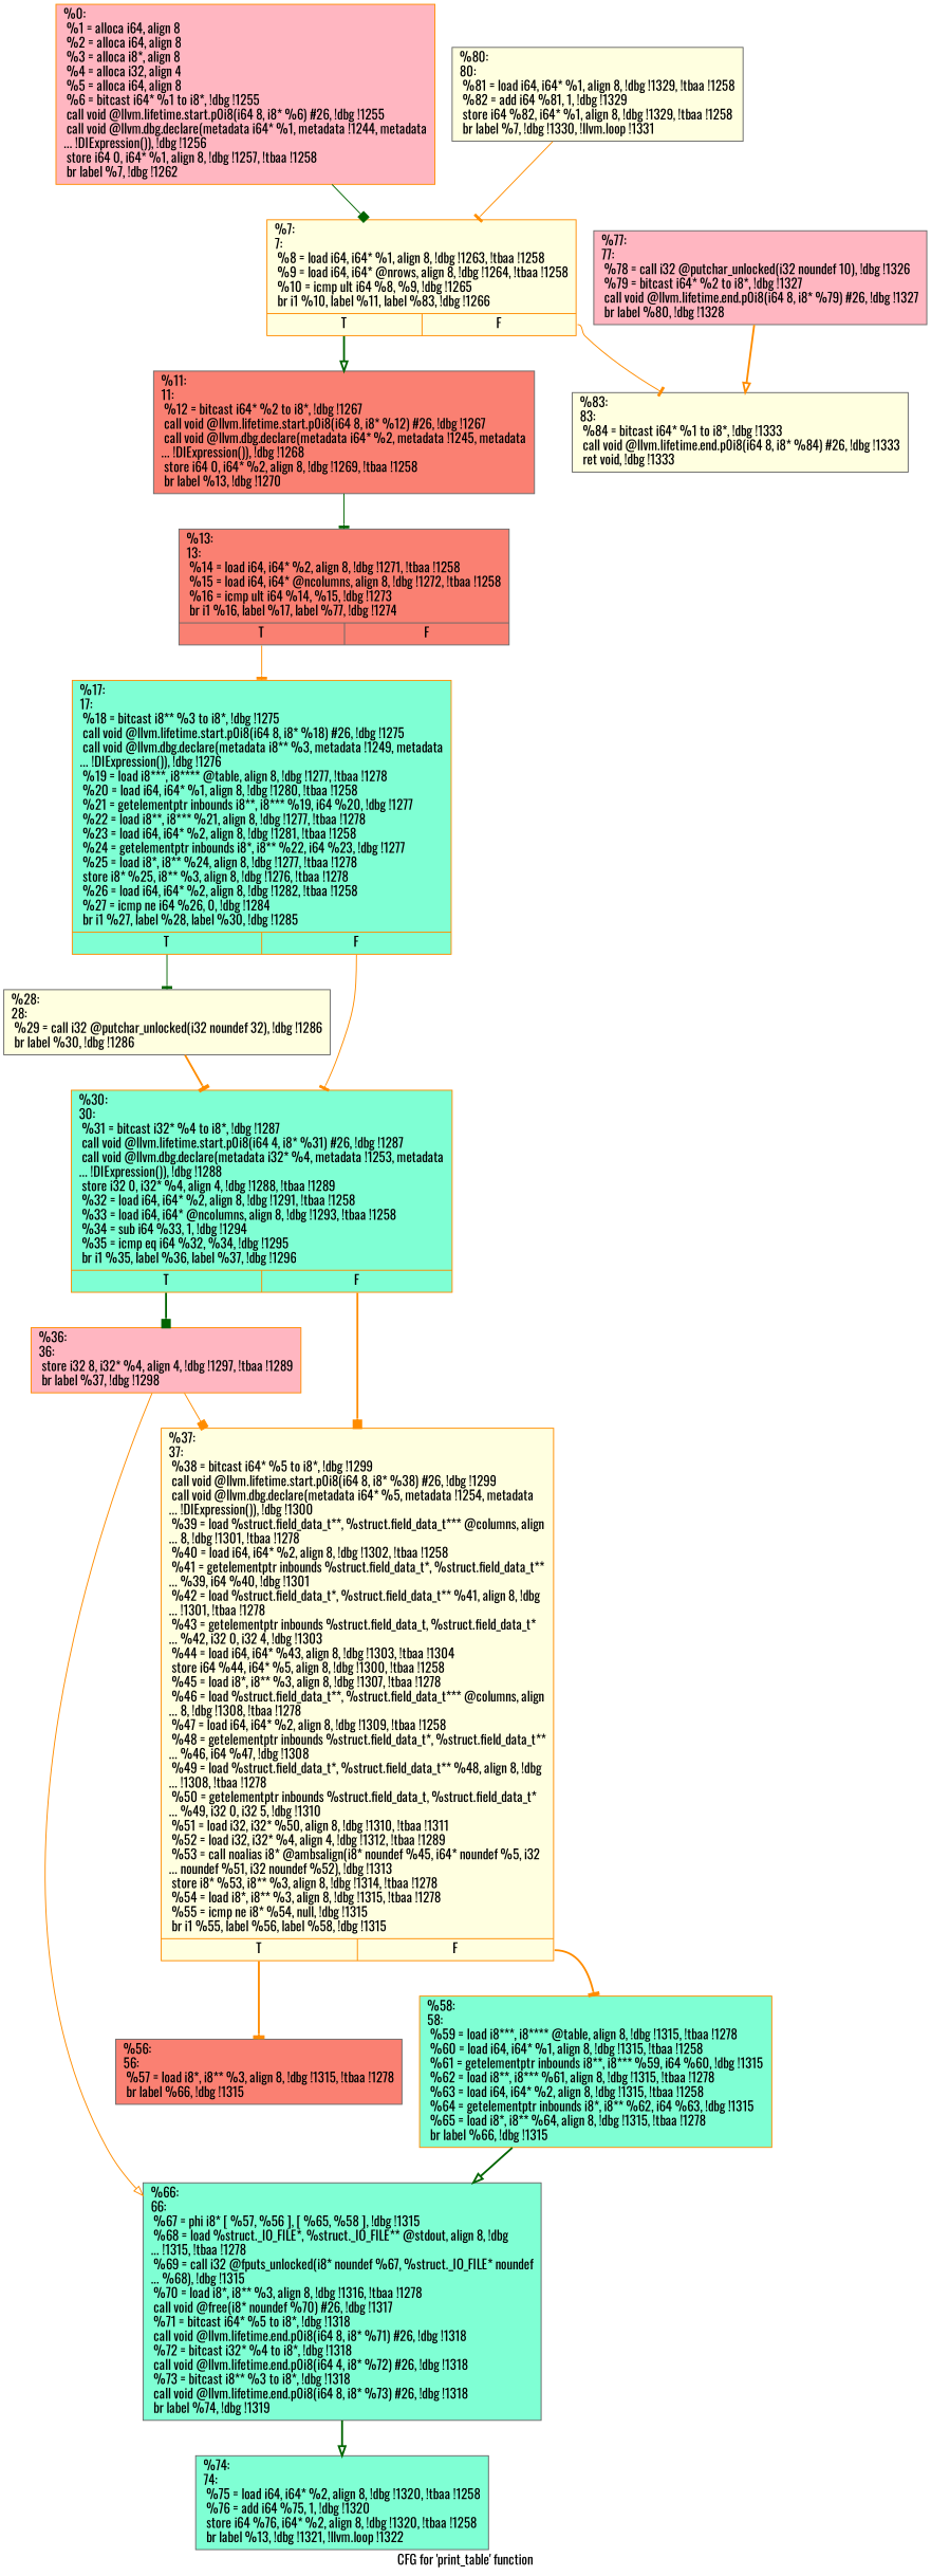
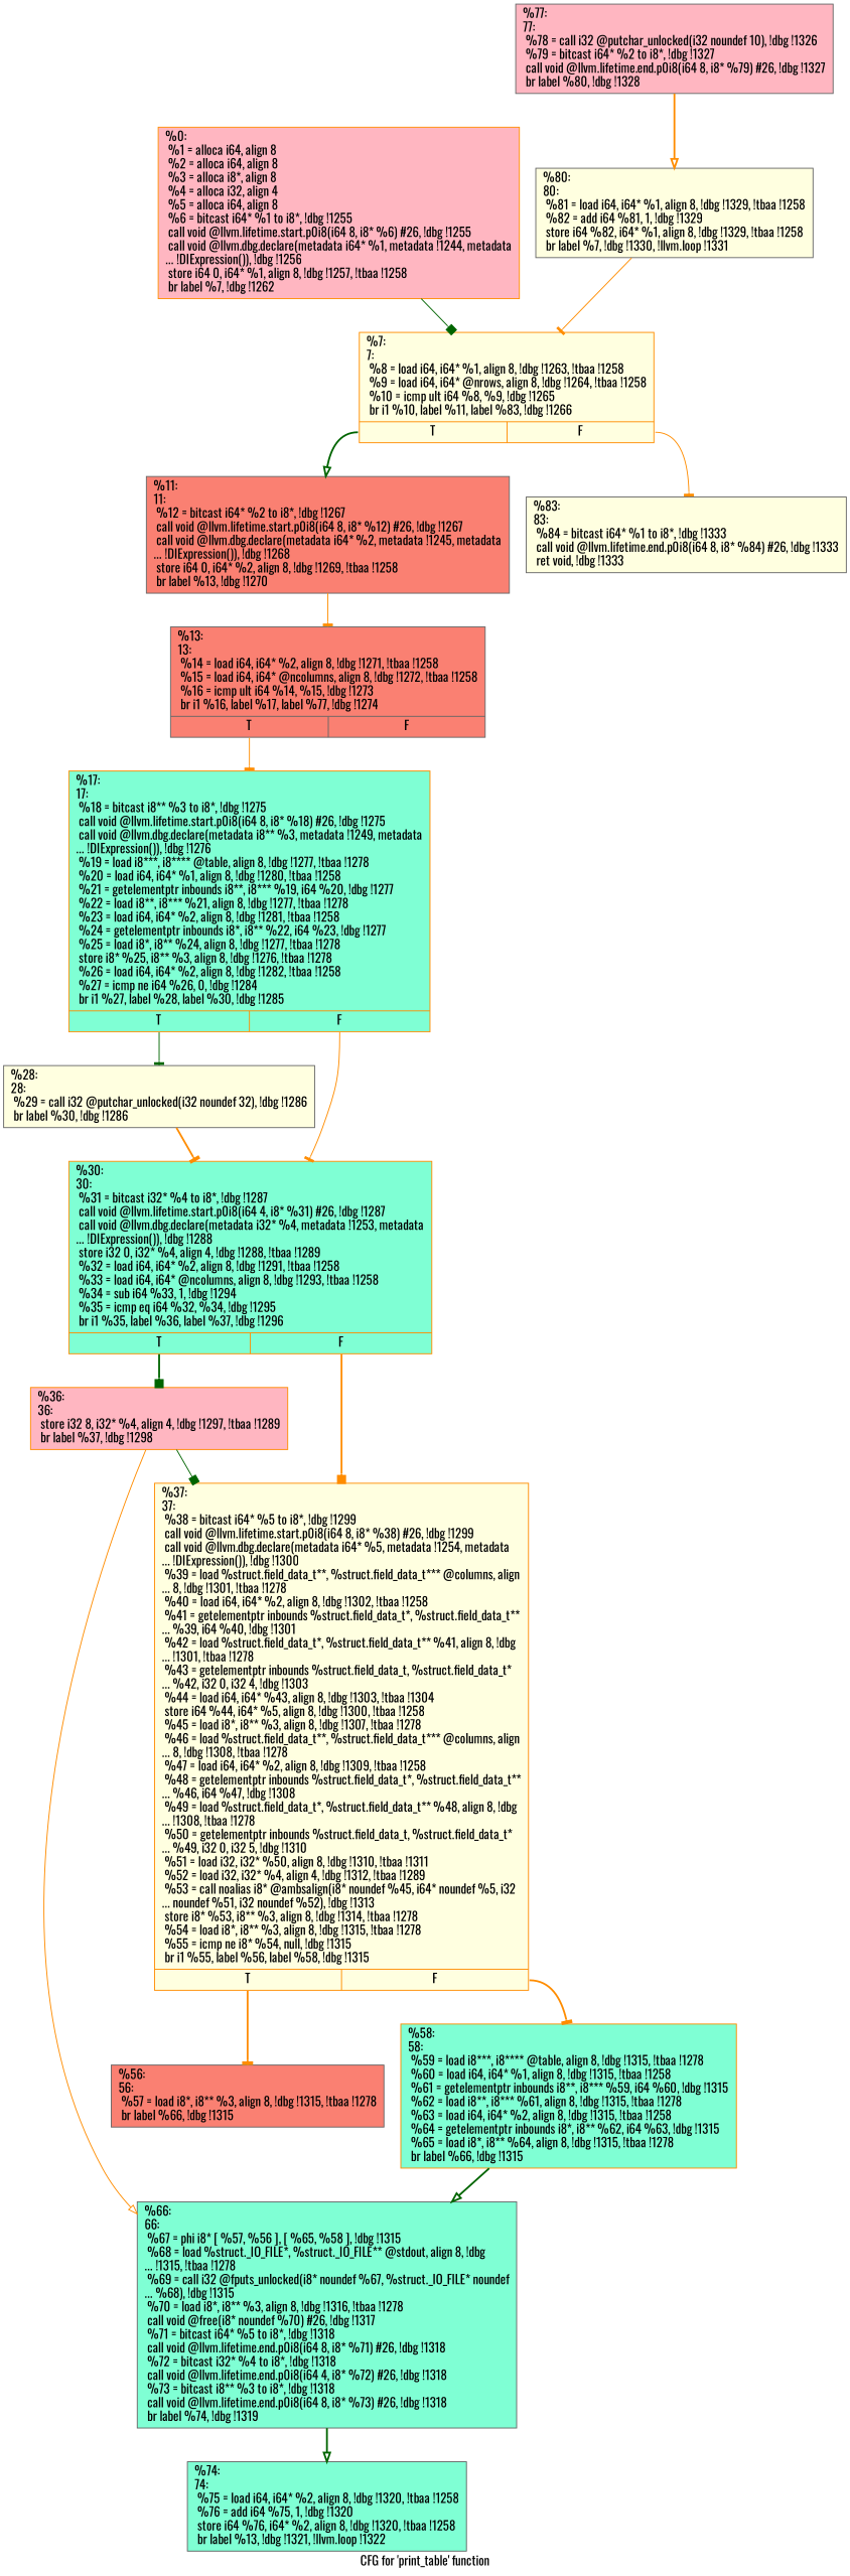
  digraph {
    fontname=Oswald
    label="CFG for 'print_table' function"
    node [color=gray40 fillcolor=lightyellow fontname=Oswald shape=record style=filled]
    edge [arrowhead=tee color=darkorange fontname=Oswald style=solid]
    n1 [color=darkorange fillcolor=lightpink label="{%0:\l  %1 = alloca i64, align 8\l  %2 = alloca i64, align 8\l  %3 = alloca i8*, align 8\l  %4 = alloca i32, align 4\l  %5 = alloca i64, align 8\l  %6 = bitcast i64* %1 to i8*, !dbg !1255\l  call void @llvm.lifetime.start.p0i8(i64 8, i8* %6) #26, !dbg !1255\l  call void @llvm.dbg.declare(metadata i64* %1, metadata !1244, metadata\l... !DIExpression()), !dbg !1256\l  store i64 0, i64* %1, align 8, !dbg !1257, !tbaa !1258\l  br label %7, !dbg !1262\l}"]
    n2 [color=darkorange label="{%7:\l7:                                                \l  %8 = load i64, i64* %1, align 8, !dbg !1263, !tbaa !1258\l  %9 = load i64, i64* @nrows, align 8, !dbg !1264, !tbaa !1258\l  %10 = icmp ult i64 %8, %9, !dbg !1265\l  br i1 %10, label %11, label %83, !dbg !1266\l|{<s0>T|<s1>F}}"]
    n3 [fillcolor=salmon label="{%11:\l11:                                               \l  %12 = bitcast i64* %2 to i8*, !dbg !1267\l  call void @llvm.lifetime.start.p0i8(i64 8, i8* %12) #26, !dbg !1267\l  call void @llvm.dbg.declare(metadata i64* %2, metadata !1245, metadata\l... !DIExpression()), !dbg !1268\l  store i64 0, i64* %2, align 8, !dbg !1269, !tbaa !1258\l  br label %13, !dbg !1270\l}"]
    n4 [label="{%83:\l83:                                               \l  %84 = bitcast i64* %1 to i8*, !dbg !1333\l  call void @llvm.lifetime.end.p0i8(i64 8, i8* %84) #26, !dbg !1333\l  ret void, !dbg !1333\l}"]
    n5 [fillcolor=salmon label="{%13:\l13:                                               \l  %14 = load i64, i64* %2, align 8, !dbg !1271, !tbaa !1258\l  %15 = load i64, i64* @ncolumns, align 8, !dbg !1272, !tbaa !1258\l  %16 = icmp ult i64 %14, %15, !dbg !1273\l  br i1 %16, label %17, label %77, !dbg !1274\l|{<s0>T|<s1>F}}"]
    n6 [color=darkorange fillcolor=aquamarine label="{%17:\l17:                                               \l  %18 = bitcast i8** %3 to i8*, !dbg !1275\l  call void @llvm.lifetime.start.p0i8(i64 8, i8* %18) #26, !dbg !1275\l  call void @llvm.dbg.declare(metadata i8** %3, metadata !1249, metadata\l... !DIExpression()), !dbg !1276\l  %19 = load i8***, i8**** @table, align 8, !dbg !1277, !tbaa !1278\l  %20 = load i64, i64* %1, align 8, !dbg !1280, !tbaa !1258\l  %21 = getelementptr inbounds i8**, i8*** %19, i64 %20, !dbg !1277\l  %22 = load i8**, i8*** %21, align 8, !dbg !1277, !tbaa !1278\l  %23 = load i64, i64* %2, align 8, !dbg !1281, !tbaa !1258\l  %24 = getelementptr inbounds i8*, i8** %22, i64 %23, !dbg !1277\l  %25 = load i8*, i8** %24, align 8, !dbg !1277, !tbaa !1278\l  store i8* %25, i8** %3, align 8, !dbg !1276, !tbaa !1278\l  %26 = load i64, i64* %2, align 8, !dbg !1282, !tbaa !1258\l  %27 = icmp ne i64 %26, 0, !dbg !1284\l  br i1 %27, label %28, label %30, !dbg !1285\l|{<s0>T|<s1>F}}"]
    n7 [label="{%28:\l28:                                               \l  %29 = call i32 @putchar_unlocked(i32 noundef 32), !dbg !1286\l  br label %30, !dbg !1286\l}"]
    n8 [color=darkorange fillcolor=aquamarine label="{%30:\l30:                                               \l  %31 = bitcast i32* %4 to i8*, !dbg !1287\l  call void @llvm.lifetime.start.p0i8(i64 4, i8* %31) #26, !dbg !1287\l  call void @llvm.dbg.declare(metadata i32* %4, metadata !1253, metadata\l... !DIExpression()), !dbg !1288\l  store i32 0, i32* %4, align 4, !dbg !1288, !tbaa !1289\l  %32 = load i64, i64* %2, align 8, !dbg !1291, !tbaa !1258\l  %33 = load i64, i64* @ncolumns, align 8, !dbg !1293, !tbaa !1258\l  %34 = sub i64 %33, 1, !dbg !1294\l  %35 = icmp eq i64 %32, %34, !dbg !1295\l  br i1 %35, label %36, label %37, !dbg !1296\l|{<s0>T|<s1>F}}"]
    n9 [fillcolor=lightpink label="{%77:\l77:                                               \l  %78 = call i32 @putchar_unlocked(i32 noundef 10), !dbg !1326\l  %79 = bitcast i64* %2 to i8*, !dbg !1327\l  call void @llvm.lifetime.end.p0i8(i64 8, i8* %79) #26, !dbg !1327\l  br label %80, !dbg !1328\l}"]
    n10 [label="{%80:\l80:                                               \l  %81 = load i64, i64* %1, align 8, !dbg !1329, !tbaa !1258\l  %82 = add i64 %81, 1, !dbg !1329\l  store i64 %82, i64* %1, align 8, !dbg !1329, !tbaa !1258\l  br label %7, !dbg !1330, !llvm.loop !1331\l}"]
    n11 [color=darkorange fillcolor=lightpink label="{%36:\l36:                                               \l  store i32 8, i32* %4, align 4, !dbg !1297, !tbaa !1289\l  br label %37, !dbg !1298\l}"]
    n12 [color=darkorange label="{%37:\l37:                                               \l  %38 = bitcast i64* %5 to i8*, !dbg !1299\l  call void @llvm.lifetime.start.p0i8(i64 8, i8* %38) #26, !dbg !1299\l  call void @llvm.dbg.declare(metadata i64* %5, metadata !1254, metadata\l... !DIExpression()), !dbg !1300\l  %39 = load %struct.field_data_t**, %struct.field_data_t*** @columns, align\l... 8, !dbg !1301, !tbaa !1278\l  %40 = load i64, i64* %2, align 8, !dbg !1302, !tbaa !1258\l  %41 = getelementptr inbounds %struct.field_data_t*, %struct.field_data_t**\l... %39, i64 %40, !dbg !1301\l  %42 = load %struct.field_data_t*, %struct.field_data_t** %41, align 8, !dbg\l... !1301, !tbaa !1278\l  %43 = getelementptr inbounds %struct.field_data_t, %struct.field_data_t*\l... %42, i32 0, i32 4, !dbg !1303\l  %44 = load i64, i64* %43, align 8, !dbg !1303, !tbaa !1304\l  store i64 %44, i64* %5, align 8, !dbg !1300, !tbaa !1258\l  %45 = load i8*, i8** %3, align 8, !dbg !1307, !tbaa !1278\l  %46 = load %struct.field_data_t**, %struct.field_data_t*** @columns, align\l... 8, !dbg !1308, !tbaa !1278\l  %47 = load i64, i64* %2, align 8, !dbg !1309, !tbaa !1258\l  %48 = getelementptr inbounds %struct.field_data_t*, %struct.field_data_t**\l... %46, i64 %47, !dbg !1308\l  %49 = load %struct.field_data_t*, %struct.field_data_t** %48, align 8, !dbg\l... !1308, !tbaa !1278\l  %50 = getelementptr inbounds %struct.field_data_t, %struct.field_data_t*\l... %49, i32 0, i32 5, !dbg !1310\l  %51 = load i32, i32* %50, align 8, !dbg !1310, !tbaa !1311\l  %52 = load i32, i32* %4, align 4, !dbg !1312, !tbaa !1289\l  %53 = call noalias i8* @ambsalign(i8* noundef %45, i64* noundef %5, i32\l... noundef %51, i32 noundef %52), !dbg !1313\l  store i8* %53, i8** %3, align 8, !dbg !1314, !tbaa !1278\l  %54 = load i8*, i8** %3, align 8, !dbg !1315, !tbaa !1278\l  %55 = icmp ne i8* %54, null, !dbg !1315\l  br i1 %55, label %56, label %58, !dbg !1315\l|{<s0>T|<s1>F}}"]
    n13 [fillcolor=aquamarine label="{%66:\l66:                                               \l  %67 = phi i8* [ %57, %56 ], [ %65, %58 ], !dbg !1315\l  %68 = load %struct._IO_FILE*, %struct._IO_FILE** @stdout, align 8, !dbg\l... !1315, !tbaa !1278\l  %69 = call i32 @fputs_unlocked(i8* noundef %67, %struct._IO_FILE* noundef\l... %68), !dbg !1315\l  %70 = load i8*, i8** %3, align 8, !dbg !1316, !tbaa !1278\l  call void @free(i8* noundef %70) #26, !dbg !1317\l  %71 = bitcast i64* %5 to i8*, !dbg !1318\l  call void @llvm.lifetime.end.p0i8(i64 8, i8* %71) #26, !dbg !1318\l  %72 = bitcast i32* %4 to i8*, !dbg !1318\l  call void @llvm.lifetime.end.p0i8(i64 4, i8* %72) #26, !dbg !1318\l  %73 = bitcast i8** %3 to i8*, !dbg !1318\l  call void @llvm.lifetime.end.p0i8(i64 8, i8* %73) #26, !dbg !1318\l  br label %74, !dbg !1319\l}"]
    n14 [fillcolor=salmon label="{%56:\l56:                                               \l  %57 = load i8*, i8** %3, align 8, !dbg !1315, !tbaa !1278\l  br label %66, !dbg !1315\l}"]
    n15 [color=darkorange fillcolor=aquamarine label="{%58:\l58:                                               \l  %59 = load i8***, i8**** @table, align 8, !dbg !1315, !tbaa !1278\l  %60 = load i64, i64* %1, align 8, !dbg !1315, !tbaa !1258\l  %61 = getelementptr inbounds i8**, i8*** %59, i64 %60, !dbg !1315\l  %62 = load i8**, i8*** %61, align 8, !dbg !1315, !tbaa !1278\l  %63 = load i64, i64* %2, align 8, !dbg !1315, !tbaa !1258\l  %64 = getelementptr inbounds i8*, i8** %62, i64 %63, !dbg !1315\l  %65 = load i8*, i8** %64, align 8, !dbg !1315, !tbaa !1278\l  br label %66, !dbg !1315\l}"]
    n16 [fillcolor=aquamarine label="{%74:\l74:                                               \l  %75 = load i64, i64* %2, align 8, !dbg !1320, !tbaa !1258\l  %76 = add i64 %75, 1, !dbg !1320\l  store i64 %76, i64* %2, align 8, !dbg !1320, !tbaa !1258\l  br label %13, !dbg !1321, !llvm.loop !1322\l}"]
    n1 -> n2 [arrowhead=box color=darkgreen]
    n2 -> n3 [arrowhead=onormal color=darkgreen style=bold tailport=s0]
    n2 -> n4 [tailport=s1]
-   n3 -> n5 [color=darkgreen]
+   n3 -> n5
    n5 -> n6 [tailport=s0]
    n6 -> n7 [color=darkgreen tailport=s0]
    n6 -> n8 [tailport=s1]
    n7 -> n8 [style=bold]
    n8 -> n11 [arrowhead=box color=darkgreen style=bold tailport=s0]
    n8 -> n12 [arrowhead=box style=bold tailport=s1]
-   n9 -> n4 [arrowhead=onormal style=bold]
+   n9 -> n10 [arrowhead=onormal style=bold]
    n10 -> n2
-   n11 -> n12 [arrowhead=box]
+   n11 -> n12 [arrowhead=box color=darkgreen]
    n11 -> n13 [arrowhead=onormal]
    n12 -> n14 [style=bold tailport=s0]
    n12 -> n15 [style=bold tailport=s1]
    n13 -> n16 [arrowhead=onormal color=darkgreen style=bold]
    n15 -> n13 [arrowhead=onormal color=darkgreen style=bold]
  }
